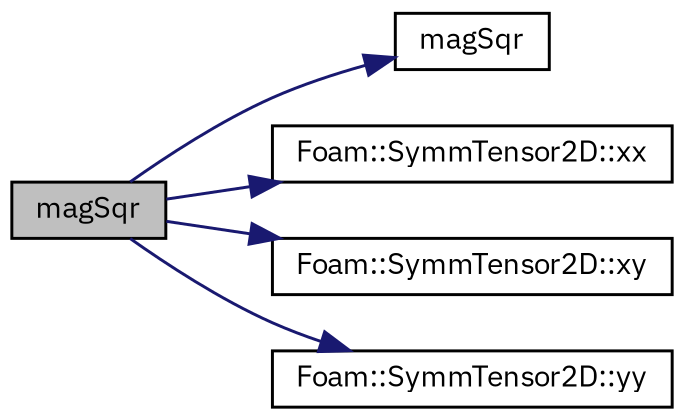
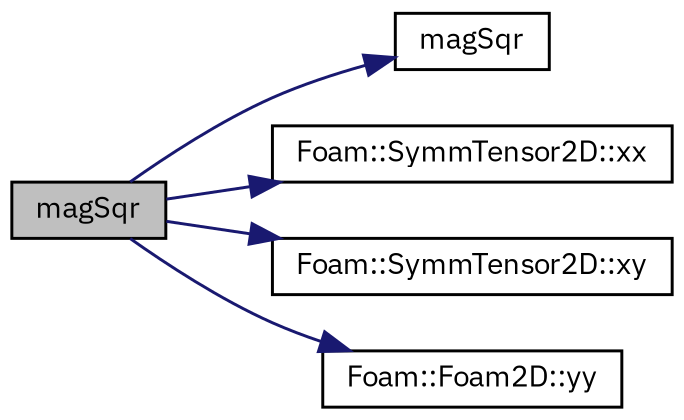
  digraph {
    rankdir=LR
    fontname="IBM Plex Sans"
    node [color=black fontname="IBM Plex Sans" fontsize=10 shape=record]
    edge [color=midnightblue fontname="IBM Plex Sans" fontsize=10 labelfontname=Helvetica labelfontsize=10 style=solid]
    n1 [fillcolor=grey75 fontcolor=black height=0.2 label=magSqr style=filled width=0.4]
    n2 [height=0.2 label=magSqr width=0.4]
    n3 [height=0.2 label="Foam::SymmTensor2D::xx" width=0.4]
    n4 [height=0.2 label="Foam::SymmTensor2D::xy" width=0.4]
-   n5 [height=0.2 label="Foam::SymmTensor2D::yy" width=0.4]
+   n5 [height=0.2 label="Foam::Foam2D::yy" width=0.4]
    n1 -> n2
    n1 -> n3
    n1 -> n4
    n1 -> n5
  }
